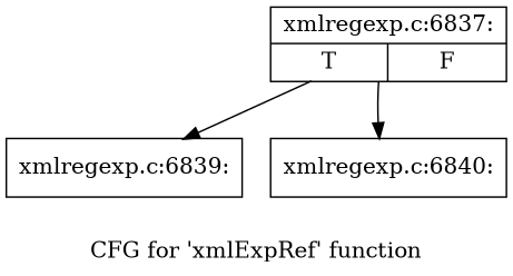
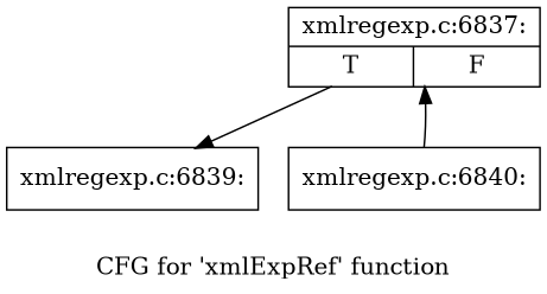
  digraph {
    label="CFG for 'xmlExpRef' function"
    node [shape=record]
    n1 [label="{xmlregexp.c:6837:|{<s0>T|<s1>F}}"]
    n2 [label="{xmlregexp.c:6839:}"]
    n3 [label="{xmlregexp.c:6840:}"]
    n1 -> n2
-   n1 -> n3
+   n3 -> n1
  }
